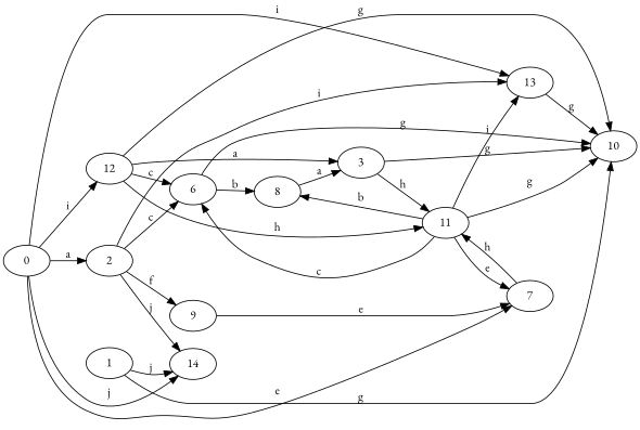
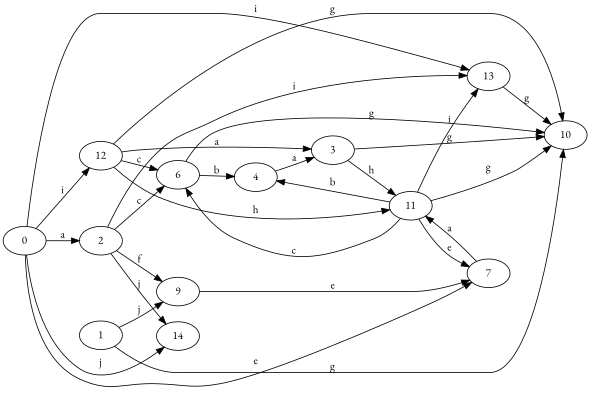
  strict digraph {
    fontname="EB Garamond"
    rankdir=LR
    node [fontname="EB Garamond"]
    edge [fontname="EB Garamond"]
    2
    6
    9
    13
    14
    10
-   4 [label=8]
+   4
    7
    0
    12
    11
    3
    1
    2 -> 6 [label=c]
    2 -> 9 [label=f]
    2 -> 13 [label=i]
    2 -> 14 [label=j]
    6 -> 10 [label=g]
    6 -> 4 [label=b]
    9 -> 7 [label=e]
    13 -> 10 [label=g]
    4 -> 3 [label=a]
-   7 -> 11 [label=h]
+   7 -> 11 [label=a]
    0 -> 2 [label=a]
    0 -> 13 [label=i]
    0 -> 14 [label=j]
    0 -> 7 [label=e]
    0 -> 12 [label=i]
    12 -> 6 [label=c]
    12 -> 10 [label=g]
    12 -> 11 [label=h]
    12 -> 3 [label=a]
    11 -> 6 [label=c]
    11 -> 13 [label=i]
    11 -> 10 [label=g]
    11 -> 4 [label=b]
    11 -> 7 [label=e]
    3 -> 10 [label=g]
    3 -> 11 [label=h]
-   1 -> 14 [label=j]
+   1 -> 9 [label=j]
    1 -> 10 [label=g]
  }
